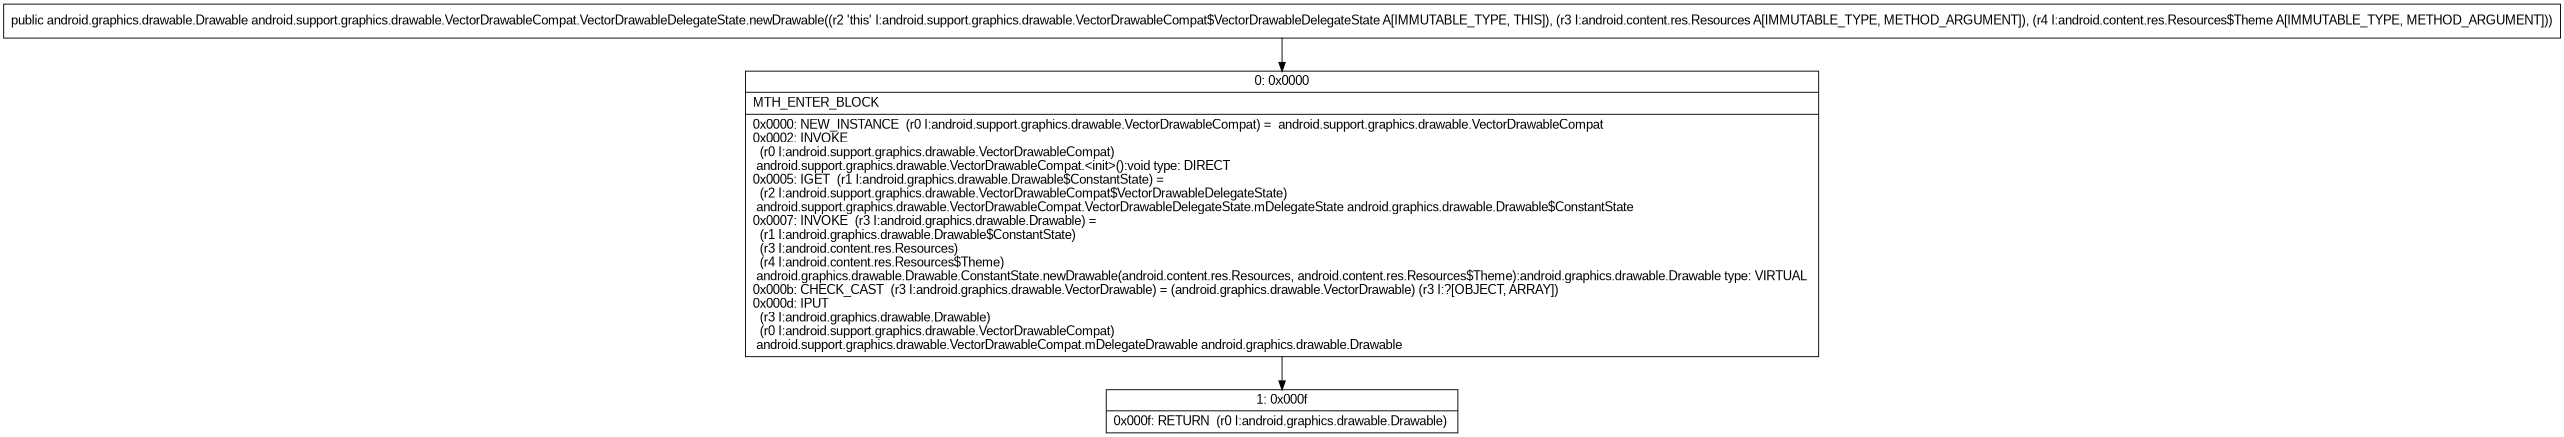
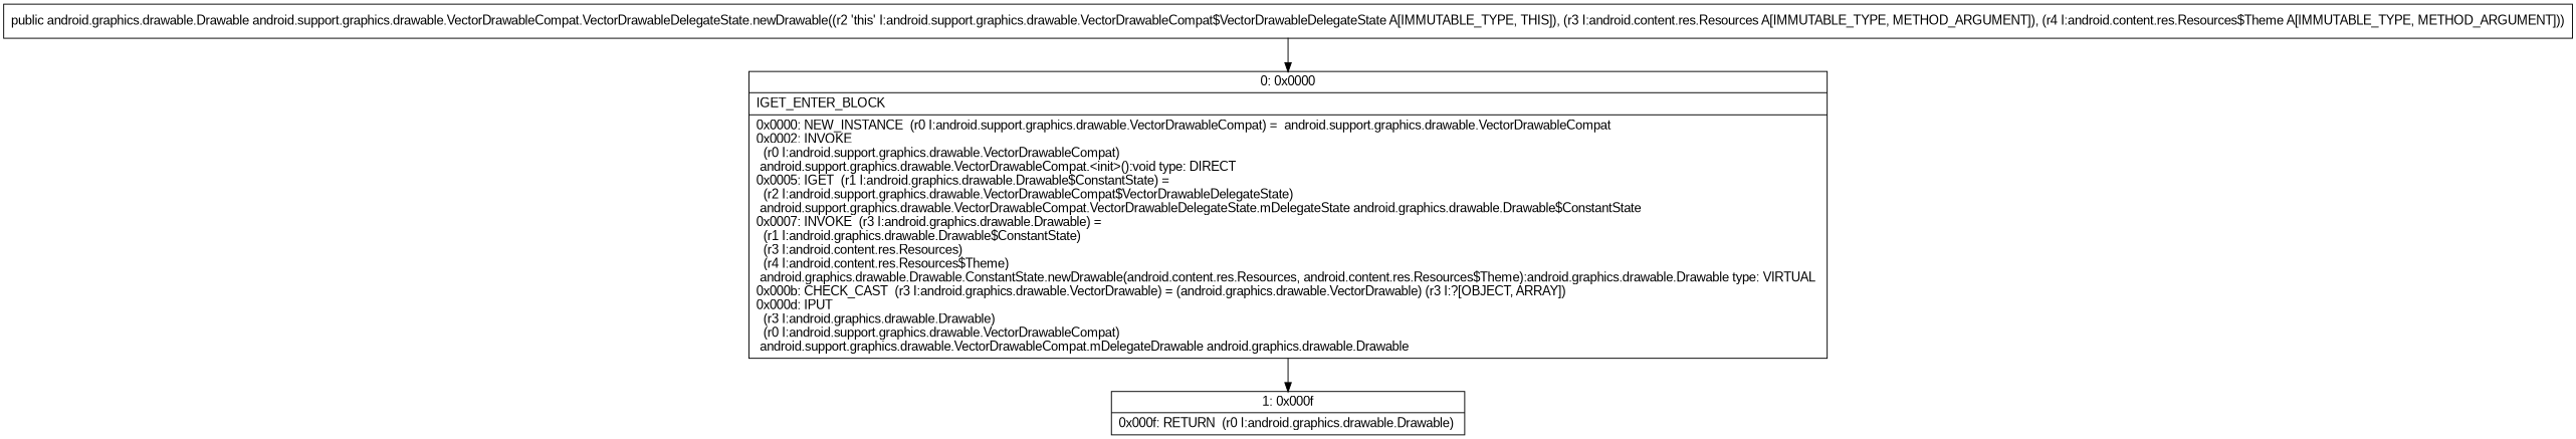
  digraph {
    fontname="Liberation Sans"
    node [shape=record fontname="Liberation Sans"]
    edge [fontname="Liberation Sans"]
-   n1 [label="{0\:\ 0x0000|MTH_ENTER_BLOCK\l|0x0000: NEW_INSTANCE  (r0 I:android.support.graphics.drawable.VectorDrawableCompat) =  android.support.graphics.drawable.VectorDrawableCompat \l0x0002: INVOKE  \l  (r0 I:android.support.graphics.drawable.VectorDrawableCompat)\l android.support.graphics.drawable.VectorDrawableCompat.\<init\>():void type: DIRECT \l0x0005: IGET  (r1 I:android.graphics.drawable.Drawable$ConstantState) = \l  (r2 I:android.support.graphics.drawable.VectorDrawableCompat$VectorDrawableDelegateState)\l android.support.graphics.drawable.VectorDrawableCompat.VectorDrawableDelegateState.mDelegateState android.graphics.drawable.Drawable$ConstantState \l0x0007: INVOKE  (r3 I:android.graphics.drawable.Drawable) = \l  (r1 I:android.graphics.drawable.Drawable$ConstantState)\l  (r3 I:android.content.res.Resources)\l  (r4 I:android.content.res.Resources$Theme)\l android.graphics.drawable.Drawable.ConstantState.newDrawable(android.content.res.Resources, android.content.res.Resources$Theme):android.graphics.drawable.Drawable type: VIRTUAL \l0x000b: CHECK_CAST  (r3 I:android.graphics.drawable.VectorDrawable) = (android.graphics.drawable.VectorDrawable) (r3 I:?[OBJECT, ARRAY]) \l0x000d: IPUT  \l  (r3 I:android.graphics.drawable.Drawable)\l  (r0 I:android.support.graphics.drawable.VectorDrawableCompat)\l android.support.graphics.drawable.VectorDrawableCompat.mDelegateDrawable android.graphics.drawable.Drawable \l}"]
+   n1 [label="{0\:\ 0x0000|IGET_ENTER_BLOCK\l|0x0000: NEW_INSTANCE  (r0 I:android.support.graphics.drawable.VectorDrawableCompat) =  android.support.graphics.drawable.VectorDrawableCompat \l0x0002: INVOKE  \l  (r0 I:android.support.graphics.drawable.VectorDrawableCompat)\l android.support.graphics.drawable.VectorDrawableCompat.\<init\>():void type: DIRECT \l0x0005: IGET  (r1 I:android.graphics.drawable.Drawable$ConstantState) = \l  (r2 I:android.support.graphics.drawable.VectorDrawableCompat$VectorDrawableDelegateState)\l android.support.graphics.drawable.VectorDrawableCompat.VectorDrawableDelegateState.mDelegateState android.graphics.drawable.Drawable$ConstantState \l0x0007: INVOKE  (r3 I:android.graphics.drawable.Drawable) = \l  (r1 I:android.graphics.drawable.Drawable$ConstantState)\l  (r3 I:android.content.res.Resources)\l  (r4 I:android.content.res.Resources$Theme)\l android.graphics.drawable.Drawable.ConstantState.newDrawable(android.content.res.Resources, android.content.res.Resources$Theme):android.graphics.drawable.Drawable type: VIRTUAL \l0x000b: CHECK_CAST  (r3 I:android.graphics.drawable.VectorDrawable) = (android.graphics.drawable.VectorDrawable) (r3 I:?[OBJECT, ARRAY]) \l0x000d: IPUT  \l  (r3 I:android.graphics.drawable.Drawable)\l  (r0 I:android.support.graphics.drawable.VectorDrawableCompat)\l android.support.graphics.drawable.VectorDrawableCompat.mDelegateDrawable android.graphics.drawable.Drawable \l}"]
    n2 [label="{1\:\ 0x000f|0x000f: RETURN  (r0 I:android.graphics.drawable.Drawable) \l}"]
    n3 [label="{public android.graphics.drawable.Drawable android.support.graphics.drawable.VectorDrawableCompat.VectorDrawableDelegateState.newDrawable((r2 'this' I:android.support.graphics.drawable.VectorDrawableCompat$VectorDrawableDelegateState A[IMMUTABLE_TYPE, THIS]), (r3 I:android.content.res.Resources A[IMMUTABLE_TYPE, METHOD_ARGUMENT]), (r4 I:android.content.res.Resources$Theme A[IMMUTABLE_TYPE, METHOD_ARGUMENT])) }"]
    n1 -> n2
    n3 -> n1
  }
